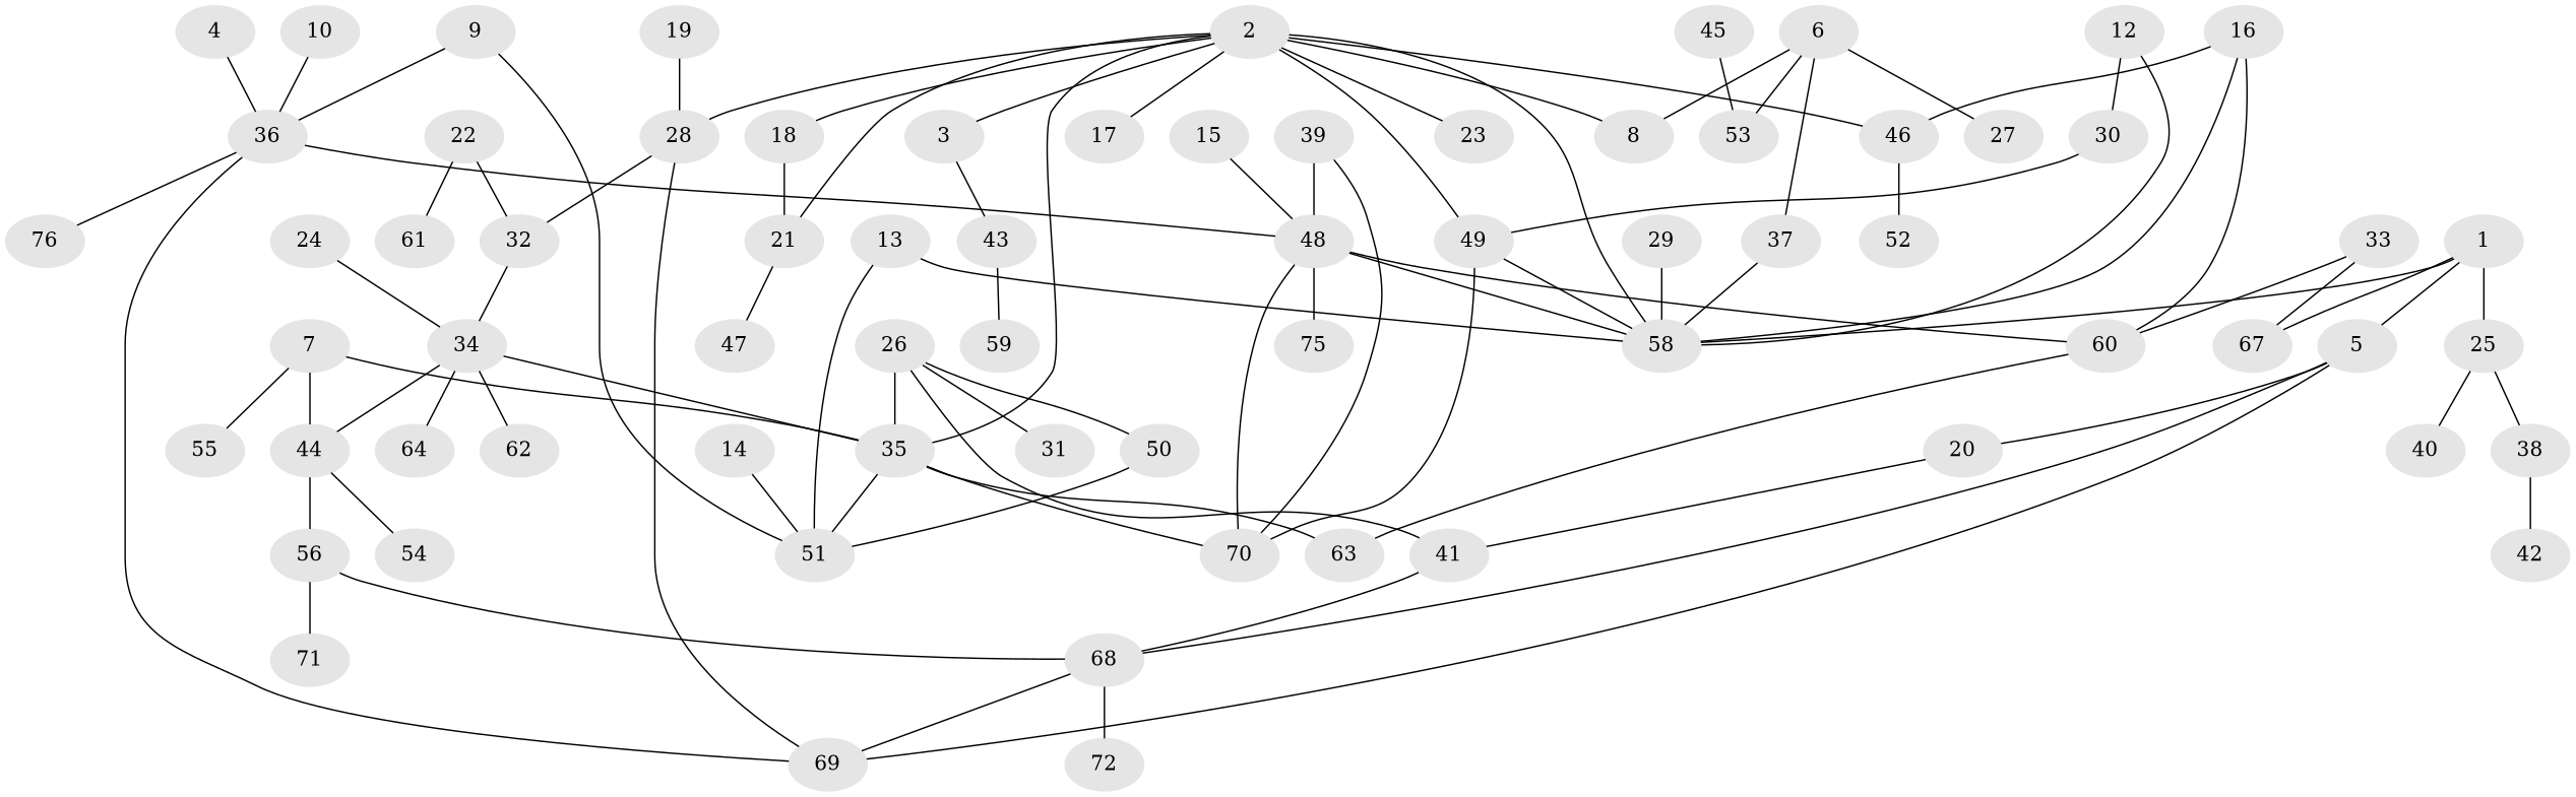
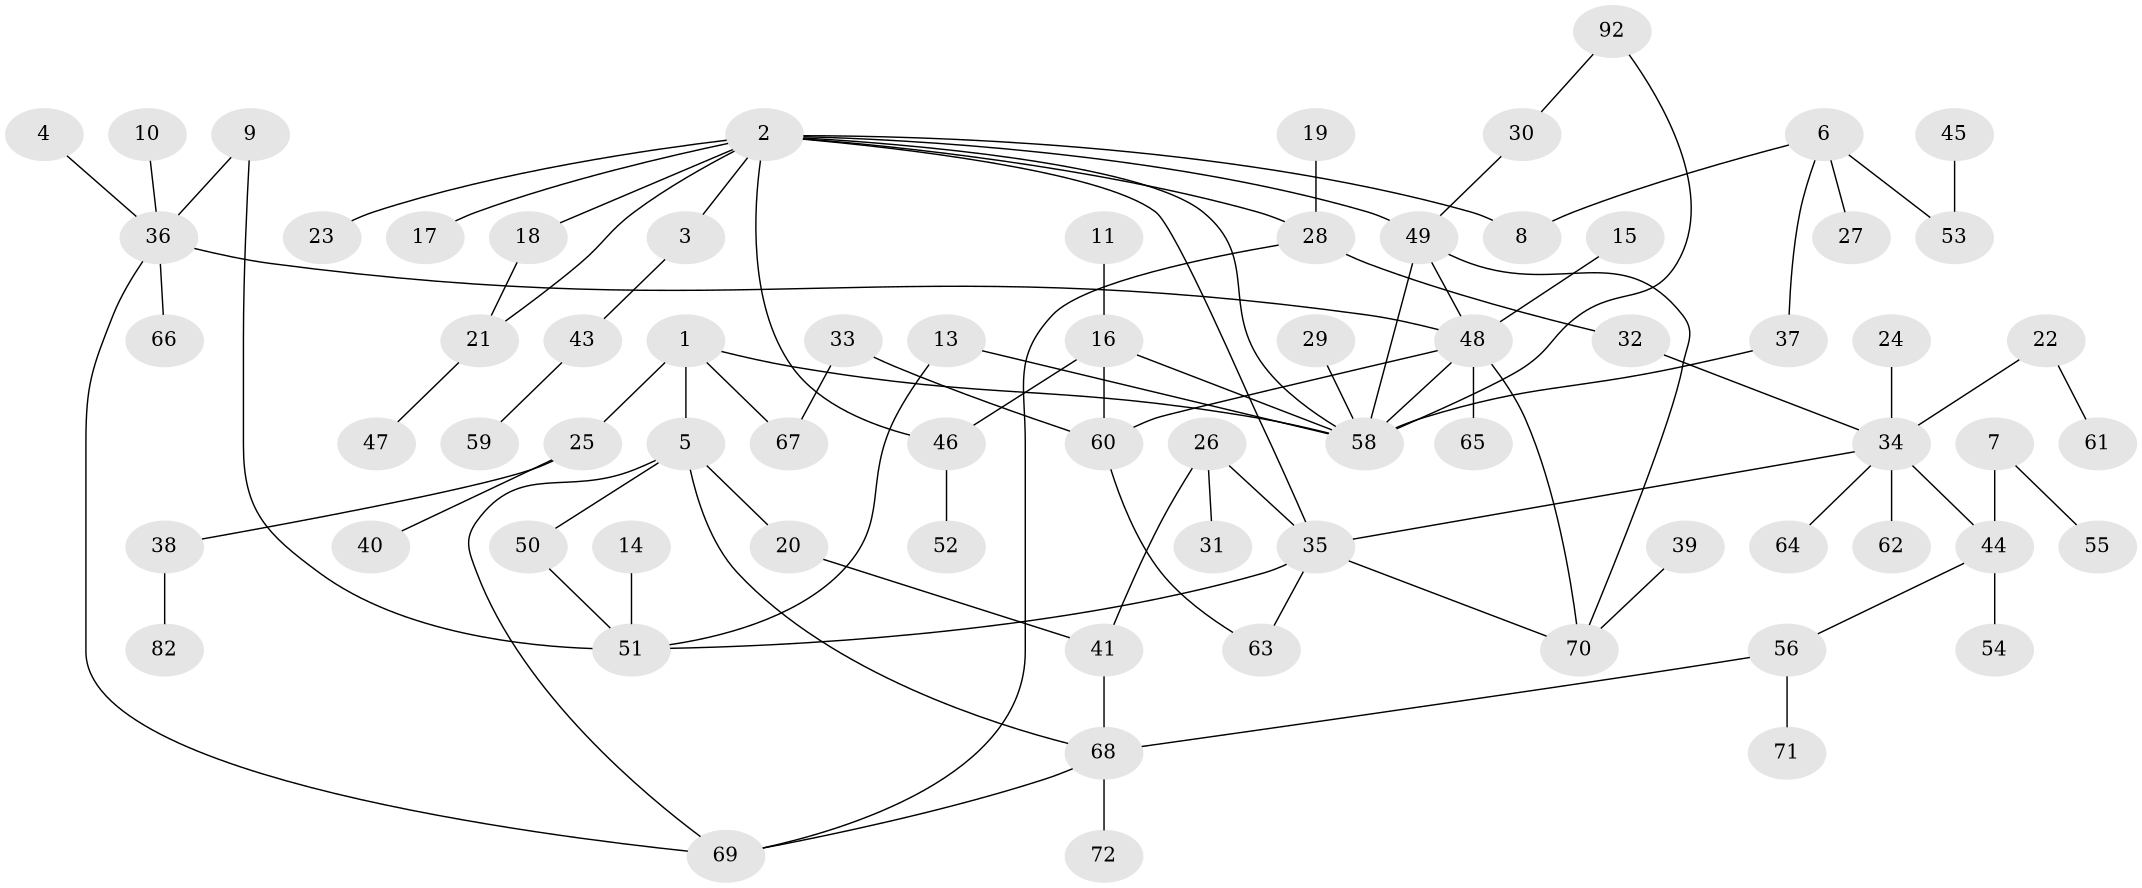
  graph {
    node [color=gray90 style=filled]
    edge [weight=1.0]
    1
    5
    25
    58
    67
    20
    68
    69
    38
    40
    2
    3
    8
    17
    18
    21
    23
    28
    35
    46
    49
    43
    47
    32
    51
    63
    70
    52
    59
    4
    36
    48
-   66 [label=76]
+   66
    41
    72
    6
    27
    37
    53
    7
    44
    55
    54
    56
    9
    10
+   11
    16
    60
-   12
+   12 [label=92]
    30
    13
    14
    15
-   65 [label=75]
+   65
    19
    22
    34
    61
    62
    64
    24
-   42
+   42 [label=82]
    26
    31
    50
    29
    33
    39
    71
    45
    1 -- 5
    1 -- 25
    1 -- 58
    1 -- 67
    5 -- 20
    5 -- 68
    5 -- 69
    25 -- 38
    25 -- 40
    20 -- 41
    68 -- 69
    68 -- 72
    38 -- 42
    2 -- 58
    2 -- 3
    2 -- 8
    2 -- 17
    2 -- 18
    2 -- 21
    2 -- 23
    2 -- 28
    2 -- 35
    2 -- 46 [weight=2.0]
    2 -- 49
    3 -- 43
    18 -- 21
    21 -- 47
    28 -- 69
    28 -- 32
    35 -- 51
    35 -- 63
    35 -- 70
    46 -- 52
    49 -- 58
    49 -- 70
    43 -- 59
    32 -- 34
    4 -- 36
    36 -- 69
    36 -- 48
    36 -- 66
    48 -- 58
    48 -- 70
    48 -- 60
    48 -- 65
    41 -- 68
    6 -- 8
    6 -- 27
    6 -- 37
    6 -- 53
    37 -- 58
-   7 -- 35
    7 -- 44
    7 -- 55
    44 -- 54
    44 -- 56
    56 -- 68
    56 -- 71
    9 -- 51
    9 -- 36
    10 -- 36
+   11 -- 16
    16 -- 58
    16 -- 46
    16 -- 60
    60 -- 63
    12 -- 58
    12 -- 30
    30 -- 49
    13 -- 58
    13 -- 51
    14 -- 51
    15 -- 48
    19 -- 28
-   22 -- 32
+   22 -- 34
    22 -- 61
    34 -- 35
    34 -- 44
    34 -- 62
    34 -- 64
    24 -- 34
    26 -- 35
    26 -- 41
    26 -- 31
-   26 -- 50
+   5 -- 50
    50 -- 51
    29 -- 58
    33 -- 67
    33 -- 60
    39 -- 70
-   39 -- 48
+   49 -- 48
    45 -- 53
  }
